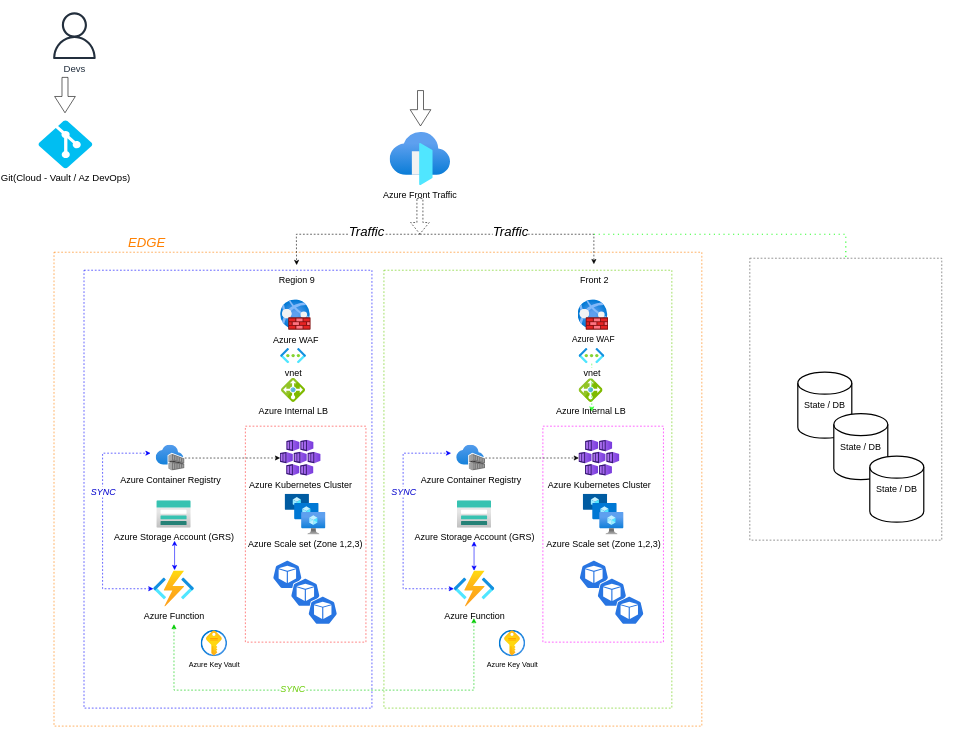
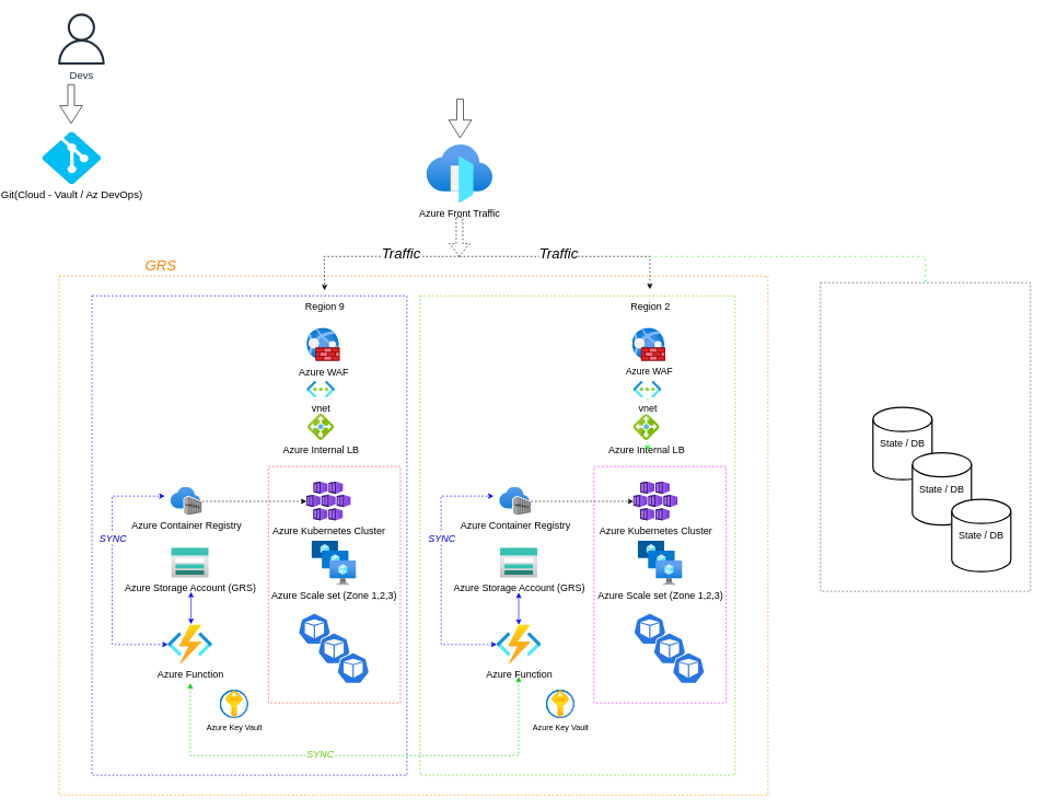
  <mxCell id="0" />
  <mxCell id="1" parent="0" />
  <mxCell id="2" value="" style="rounded=0;whiteSpace=wrap;html=1;dashed=1;fontSize=22;fontColor=#000000;strokeColor=#FF8000;" parent="1" vertex="1"><mxGeometry x="46" y="420" width="1080" height="790" as="geometry" /></mxCell>
  <mxCell id="3" value="" style="rounded=0;whiteSpace=wrap;html=1;fontSize=22;fontColor=#000000;strokeColor=#4D4D4D;dashed=1;" parent="1" vertex="1"><mxGeometry x="1206" y="430" width="320" height="470" as="geometry" /></mxCell>
  <mxCell id="4" value="" style="rounded=0;whiteSpace=wrap;html=1;dashed=1;fontSize=20;fontColor=#000000;strokeColor=#66CC00;" parent="1" vertex="1"><mxGeometry x="596" y="450" width="480" height="730" as="geometry" /></mxCell>
  <mxCell id="5" value="" style="rounded=0;whiteSpace=wrap;html=1;dashed=1;fontSize=20;fontColor=#000000;strokeColor=#0000FF;" parent="1" vertex="1"><mxGeometry x="96" y="450" width="480" height="730" as="geometry" /></mxCell>
  <mxCell id="6" value="" style="rounded=0;whiteSpace=wrap;html=1;dashed=1;strokeColor=#FF3333;fontSize=15;" parent="1" vertex="1"><mxGeometry x="365" y="710" width="201" height="360" as="geometry" /></mxCell>
  <mxCell id="7" value="Azure Kubernetes Cluster" style="aspect=fixed;html=1;points=[];align=center;image;fontSize=15;image=img/lib/azure2/compute/Kubernetes_Services.svg;" parent="1" vertex="1"><mxGeometry x="423" y="733" width="68" height="60" as="geometry" /></mxCell>
  <mxCell id="8" value="Git(Cloud - Vault / Az DevOps)" style="verticalLabelPosition=bottom;html=1;verticalAlign=top;align=center;strokeColor=none;fillColor=#00BEF2;shape=mxgraph.azure.git_repository;strokeWidth=3;fontSize=16;" parent="1" vertex="1"><mxGeometry x="20" y="200" width="90" height="80" as="geometry" /></mxCell>
  <mxCell id="9" value="Azure Scale set (Zone 1,2,3)" style="aspect=fixed;html=1;points=[];align=center;image;fontSize=15;image=img/lib/azure2/compute/VM_Scale_Sets.svg;" parent="1" vertex="1"><mxGeometry x="431" y="823" width="68" height="68" as="geometry" /></mxCell>
  <mxCell id="10" value="State / DB" style="strokeWidth=2;html=1;shape=mxgraph.flowchart.database;whiteSpace=wrap;fontSize=15;" parent="1" vertex="1"><mxGeometry x="1286" y="620" width="90" height="110" as="geometry" /></mxCell>
  <mxCell id="11" value="Region 9" style="text;html=1;strokeColor=none;fillColor=none;align=center;verticalAlign=middle;whiteSpace=wrap;rounded=0;fontSize=15;" parent="1" vertex="1"><mxGeometry x="406" y="450" width="90" height="30" as="geometry" /></mxCell>
  <mxCell id="12" value="" style="sketch=0;html=1;dashed=0;whitespace=wrap;fillColor=#2875E2;strokeColor=#ffffff;points=[[0.005,0.63,0],[0.1,0.2,0],[0.9,0.2,0],[0.5,0,0],[0.995,0.63,0],[0.72,0.99,0],[0.5,1,0],[0.28,0.99,0]];shape=mxgraph.kubernetes.icon;prIcon=pod;fontSize=15;" parent="1" vertex="1"><mxGeometry x="410" y="933" width="50" height="48" as="geometry" /></mxCell>
  <mxCell id="13" value="" style="sketch=0;html=1;dashed=0;whitespace=wrap;fillColor=#2875E2;strokeColor=#ffffff;points=[[0.005,0.63,0],[0.1,0.2,0],[0.9,0.2,0],[0.5,0,0],[0.995,0.63,0],[0.72,0.99,0],[0.5,1,0],[0.28,0.99,0]];shape=mxgraph.kubernetes.icon;prIcon=pod;fontSize=15;" parent="1" vertex="1"><mxGeometry x="440" y="963" width="50" height="48" as="geometry" /></mxCell>
  <mxCell id="14" value="" style="sketch=0;html=1;dashed=0;whitespace=wrap;fillColor=#2875E2;strokeColor=#ffffff;points=[[0.005,0.63,0],[0.1,0.2,0],[0.9,0.2,0],[0.5,0,0],[0.995,0.63,0],[0.72,0.99,0],[0.5,1,0],[0.28,0.99,0]];shape=mxgraph.kubernetes.icon;prIcon=pod;fontSize=15;" parent="1" vertex="1"><mxGeometry x="469" y="993" width="50" height="48" as="geometry" /></mxCell>
  <mxCell id="15" style="edgeStyle=orthogonalEdgeStyle;rounded=0;orthogonalLoop=1;jettySize=auto;html=1;dashed=1;fontSize=15;" parent="1" source="16" target="7" edge="1"><mxGeometry relative="1" as="geometry" /></mxCell>
  <mxCell id="16" value="Azure Container Registry" style="aspect=fixed;html=1;points=[];align=center;image;fontSize=15;image=img/lib/azure2/containers/Container_Registries.svg;" parent="1" vertex="1"><mxGeometry x="216" y="741.47" width="48" height="43.06" as="geometry" /></mxCell>
  <mxCell id="17" value="vnet" style="aspect=fixed;html=1;points=[];align=center;image;fontSize=15;image=img/lib/azure2/networking/Virtual_Networks.svg;" parent="1" vertex="1"><mxGeometry x="423.5" y="580" width="43" height="25.67" as="geometry" /></mxCell>
  <mxCell id="18" value="Azure Internal LB" style="sketch=0;aspect=fixed;html=1;points=[];align=center;image;fontSize=15;image=img/lib/mscae/Load_Balancer_feature.svg;" parent="1" vertex="1"><mxGeometry x="425" y="630" width="40" height="40" as="geometry" /></mxCell>
  <mxCell id="19" value="Azure Storage Account (GRS)" style="aspect=fixed;html=1;points=[];align=center;image;fontSize=15;image=img/lib/azure2/storage/Storage_Accounts.svg;" parent="1" vertex="1"><mxGeometry x="217" y="834" width="57.5" height="46" as="geometry" /></mxCell>
  <mxCell id="20" value="" style="rounded=0;whiteSpace=wrap;html=1;dashed=1;strokeColor=#FF00FF;fontSize=15;" parent="1" vertex="1"><mxGeometry x="861" y="710" width="201" height="360" as="geometry" /></mxCell>
  <mxCell id="21" value="Azure Kubernetes Cluster" style="aspect=fixed;html=1;points=[];align=center;image;fontSize=15;image=img/lib/azure2/compute/Kubernetes_Services.svg;" parent="1" vertex="1"><mxGeometry x="921" y="733" width="68" height="60" as="geometry" /></mxCell>
  <mxCell id="22" value="Azure Scale set (Zone 1,2,3)" style="aspect=fixed;html=1;points=[];align=center;image;fontSize=15;image=img/lib/azure2/compute/VM_Scale_Sets.svg;" parent="1" vertex="1"><mxGeometry x="928" y="823" width="68" height="68" as="geometry" /></mxCell>
  <mxCell id="23" value="" style="sketch=0;html=1;dashed=0;whitespace=wrap;fillColor=#2875E2;strokeColor=#ffffff;points=[[0.005,0.63,0],[0.1,0.2,0],[0.9,0.2,0],[0.5,0,0],[0.995,0.63,0],[0.72,0.99,0],[0.5,1,0],[0.28,0.99,0]];shape=mxgraph.kubernetes.icon;prIcon=pod;fontSize=15;" parent="1" vertex="1"><mxGeometry x="921" y="933" width="50" height="48" as="geometry" /></mxCell>
  <mxCell id="24" value="" style="sketch=0;html=1;dashed=0;whitespace=wrap;fillColor=#2875E2;strokeColor=#ffffff;points=[[0.005,0.63,0],[0.1,0.2,0],[0.9,0.2,0],[0.5,0,0],[0.995,0.63,0],[0.72,0.99,0],[0.5,1,0],[0.28,0.99,0]];shape=mxgraph.kubernetes.icon;prIcon=pod;fontSize=15;" parent="1" vertex="1"><mxGeometry x="951" y="963" width="50" height="48" as="geometry" /></mxCell>
  <mxCell id="25" value="" style="sketch=0;html=1;dashed=0;whitespace=wrap;fillColor=#2875E2;strokeColor=#ffffff;points=[[0.005,0.63,0],[0.1,0.2,0],[0.9,0.2,0],[0.5,0,0],[0.995,0.63,0],[0.72,0.99,0],[0.5,1,0],[0.28,0.99,0]];shape=mxgraph.kubernetes.icon;prIcon=pod;fontSize=15;" parent="1" vertex="1"><mxGeometry x="980" y="993" width="50" height="48" as="geometry" /></mxCell>
  <mxCell id="26" style="edgeStyle=orthogonalEdgeStyle;rounded=0;orthogonalLoop=1;jettySize=auto;html=1;dashed=1;fontSize=15;" parent="1" source="27" target="21" edge="1"><mxGeometry relative="1" as="geometry" /></mxCell>
  <mxCell id="27" value="Azure Container Registry" style="aspect=fixed;html=1;points=[];align=center;image;fontSize=15;image=img/lib/azure2/containers/Container_Registries.svg;" parent="1" vertex="1"><mxGeometry x="717" y="741.47" width="48" height="43.06" as="geometry" /></mxCell>
  <mxCell id="28" value="Azure Internal LB" style="sketch=0;aspect=fixed;html=1;points=[];align=center;image;fontSize=15;image=img/lib/mscae/Load_Balancer_feature.svg;" parent="1" vertex="1"><mxGeometry x="921" y="630" width="40" height="40" as="geometry" /></mxCell>
  <mxCell id="29" value="Azure Storage Account (GRS)" style="aspect=fixed;html=1;points=[];align=center;image;fontSize=15;image=img/lib/azure2/storage/Storage_Accounts.svg;" parent="1" vertex="1"><mxGeometry x="718" y="834" width="57.5" height="46" as="geometry" /></mxCell>
  <mxCell id="30" value="Azure Function" style="aspect=fixed;html=1;points=[];align=center;image;fontSize=15;image=img/lib/azure2/compute/Function_Apps.svg;dashed=1;strokeColor=#FF3333;" parent="1" vertex="1"><mxGeometry x="211.75" y="951" width="68" height="60" as="geometry" /></mxCell>
  <mxCell id="31" value="Azure Function" style="aspect=fixed;html=1;points=[];align=center;image;fontSize=15;image=img/lib/azure2/compute/Function_Apps.svg;dashed=1;strokeColor=#FF3333;" parent="1" vertex="1"><mxGeometry x="712.75" y="951" width="68" height="60" as="geometry" /></mxCell>
  <mxCell id="32" value="" style="endArrow=classic;startArrow=classic;html=1;rounded=0;dashed=1;strokeColor=#00CC00;fontSize=15;" parent="1" edge="1"><mxGeometry width="50" height="50" relative="1" as="geometry"><mxPoint x="746" y="1030" as="sourcePoint" /><mxPoint x="246" y="1040" as="targetPoint" /><Array as="points"><mxPoint x="746" y="1150" /><mxPoint x="246" y="1150" /></Array></mxGeometry></mxCell>
  <mxCell id="33" value="SYNC" style="edgeLabel;html=1;align=center;verticalAlign=middle;resizable=0;points=[];fontColor=#66CC00;fontStyle=2;fontSize=15;" parent="32" vertex="1" connectable="0"><mxGeometry x="0.158" y="-4" relative="1" as="geometry"><mxPoint as="offset" /></mxGeometry></mxCell>
  <mxCell id="34" value="" style="endArrow=classic;startArrow=classic;html=1;rounded=0;strokeColor=#0000FF;fontSize=15;" parent="1" edge="1"><mxGeometry width="50" height="50" relative="1" as="geometry"><mxPoint x="247" y="950" as="sourcePoint" /><mxPoint x="247" y="901" as="targetPoint" /></mxGeometry></mxCell>
  <mxCell id="35" value="" style="endArrow=classic;startArrow=classic;html=1;rounded=0;strokeColor=#0000FF;fontSize=15;" parent="1" edge="1"><mxGeometry width="50" height="50" relative="1" as="geometry"><mxPoint x="746.25" y="951" as="sourcePoint" /><mxPoint x="746.25" y="902" as="targetPoint" /></mxGeometry></mxCell>
  <mxCell id="36" value="" style="endArrow=classic;startArrow=classic;html=1;rounded=0;fontSize=15;fontColor=#66CC00;strokeColor=#0000FF;dashed=1;" parent="1" source="30" edge="1"><mxGeometry width="50" height="50" relative="1" as="geometry"><mxPoint x="117" y="755" as="sourcePoint" /><mxPoint x="207" y="755" as="targetPoint" /><Array as="points"><mxPoint x="127" y="981" /><mxPoint x="127" y="755" /></Array></mxGeometry></mxCell>
  <mxCell id="37" value="SYNC" style="edgeLabel;html=1;align=center;verticalAlign=middle;resizable=0;points=[];fontSize=15;fontColor=#0000CC;fontStyle=2" parent="36" vertex="1" connectable="0"><mxGeometry x="0.264" relative="1" as="geometry"><mxPoint as="offset" /></mxGeometry></mxCell>
  <mxCell id="38" value="" style="endArrow=classic;startArrow=classic;html=1;rounded=0;fontSize=15;fontColor=#66CC00;strokeColor=#0000FF;dashed=1;" parent="1" edge="1"><mxGeometry width="50" height="50" relative="1" as="geometry"><mxPoint x="712.75" y="981" as="sourcePoint" /><mxPoint x="708" y="755" as="targetPoint" /><Array as="points"><mxPoint x="628" y="981" /><mxPoint x="628" y="755" /></Array></mxGeometry></mxCell>
  <mxCell id="39" value="SYNC" style="edgeLabel;html=1;align=center;verticalAlign=middle;resizable=0;points=[];fontSize=15;fontColor=#0000CC;fontStyle=2" parent="38" vertex="1" connectable="0"><mxGeometry x="0.264" relative="1" as="geometry"><mxPoint as="offset" /></mxGeometry></mxCell>
  <mxCell id="40" value="&lt;font color=&quot;#000000&quot; style=&quot;font-size: 15px;&quot;&gt;Azure WAF&lt;/font&gt;" style="aspect=fixed;html=1;points=[];align=center;image;fontSize=15;image=img/lib/azure2/networking/Web_Application_Firewall_Policies_WAF.svg;dashed=1;fontColor=#0000CC;strokeColor=#FF00FF;" parent="1" vertex="1"><mxGeometry x="423.5" y="499" width="51" height="51" as="geometry" /></mxCell>
- <mxCell id="41" value="Front 2" style="text;html=1;strokeColor=none;fillColor=none;align=center;verticalAlign=middle;whiteSpace=wrap;rounded=0;fontSize=15;" parent="1" vertex="1"><mxGeometry x="902" y="450" width="90" height="30" as="geometry" /></mxCell>
+ <mxCell id="41" value="Region 2" style="text;html=1;strokeColor=none;fillColor=none;align=center;verticalAlign=middle;whiteSpace=wrap;rounded=0;fontSize=15;" parent="1" vertex="1"><mxGeometry x="902" y="450" width="90" height="30" as="geometry" /></mxCell>
  <mxCell id="42" value="&lt;font color=&quot;#000000&quot; style=&quot;font-size: 14px;&quot;&gt;Azure WAF&lt;/font&gt;" style="aspect=fixed;html=1;points=[];align=center;image;fontSize=14;image=img/lib/azure2/networking/Web_Application_Firewall_Policies_WAF.svg;dashed=1;fontColor=#0000CC;strokeColor=#FF00FF;" parent="1" vertex="1"><mxGeometry x="919.5" y="499" width="51" height="51" as="geometry" /></mxCell>
  <mxCell id="43" value="" style="edgeStyle=orthogonalEdgeStyle;rounded=0;orthogonalLoop=1;jettySize=auto;html=1;dashed=1;fontSize=15;fontColor=#33FF33;strokeColor=#33FF33;" parent="1" source="44" edge="1"><mxGeometry relative="1" as="geometry"><mxPoint x="942.5" y="685.67" as="targetPoint" /></mxGeometry></mxCell>
  <mxCell id="44" value="vnet" style="aspect=fixed;html=1;points=[];align=center;image;fontSize=15;image=img/lib/azure2/networking/Virtual_Networks.svg;" parent="1" vertex="1"><mxGeometry x="921" y="580" width="43" height="25.67" as="geometry" /></mxCell>
  <mxCell id="45" value="" style="endArrow=classic;html=1;rounded=0;dashed=1;fontSize=20;fontColor=#000000;strokeColor=#000000;entryX=0.494;entryY=-0.286;entryDx=0;entryDy=0;entryPerimeter=0;" parent="1" target="11" edge="1"><mxGeometry width="50" height="50" relative="1" as="geometry"><mxPoint x="656" y="390" as="sourcePoint" /><mxPoint x="446" y="300" as="targetPoint" /><Array as="points"><mxPoint x="450" y="390" /></Array></mxGeometry></mxCell>
  <mxCell id="46" value="Traffic" style="edgeLabel;html=1;align=center;verticalAlign=middle;resizable=0;points=[];fontSize=22;fontColor=#000000;fontStyle=2" parent="45" vertex="1" connectable="0"><mxGeometry x="0.183" y="2" relative="1" as="geometry"><mxPoint x="62" y="-6" as="offset" /></mxGeometry></mxCell>
  <mxCell id="47" value="" style="endArrow=classic;html=1;rounded=0;dashed=1;fontSize=20;fontColor=#000000;strokeColor=#000000;startArrow=none;" parent="1" edge="1"><mxGeometry width="50" height="50" relative="1" as="geometry"><mxPoint x="656" y="390" as="sourcePoint" /><mxPoint x="946" y="440" as="targetPoint" /><Array as="points"><mxPoint x="946" y="390" /></Array></mxGeometry></mxCell>
  <mxCell id="48" value="Traffic" style="edgeLabel;html=1;align=center;verticalAlign=middle;resizable=0;points=[];fontSize=22;fontColor=#000000;fontStyle=2" parent="47" vertex="1" connectable="0"><mxGeometry x="0.183" y="2" relative="1" as="geometry"><mxPoint x="-51" y="-2" as="offset" /></mxGeometry></mxCell>
  <mxCell id="49" value="Azure Front Traffic" style="aspect=fixed;html=1;points=[];align=center;image;fontSize=15;image=img/lib/azure2/networking/Front_Doors.svg;dashed=1;strokeColor=#FF3333;" parent="1" vertex="1"><mxGeometry x="606" y="220" width="100.67" height="88.82" as="geometry" /></mxCell>
  <mxCell id="50" value="" style="shape=flexArrow;endArrow=classic;html=1;rounded=0;fontSize=22;fontColor=#000000;strokeColor=#000000;endWidth=23.529;endSize=8.718;" parent="1" edge="1"><mxGeometry width="50" height="50" relative="1" as="geometry"><mxPoint x="657" y="150" as="sourcePoint" /><mxPoint x="657" y="210" as="targetPoint" /></mxGeometry></mxCell>
  <mxCell id="51" value="State / DB" style="strokeWidth=2;html=1;shape=mxgraph.flowchart.database;whiteSpace=wrap;fontSize=15;" parent="1" vertex="1"><mxGeometry x="1346" y="689" width="90" height="110" as="geometry" /></mxCell>
  <mxCell id="52" value="State / DB" style="strokeWidth=2;html=1;shape=mxgraph.flowchart.database;whiteSpace=wrap;fontSize=15;" parent="1" vertex="1"><mxGeometry x="1406" y="760" width="90" height="110" as="geometry" /></mxCell>
  <mxCell id="53" value="" style="shape=flexArrow;endArrow=classic;html=1;rounded=0;fontSize=22;fontColor=#000000;strokeColor=#000000;dashed=1;" parent="1" edge="1"><mxGeometry width="50" height="50" relative="1" as="geometry"><mxPoint x="656" y="330" as="sourcePoint" /><mxPoint x="656" y="390" as="targetPoint" /></mxGeometry></mxCell>
- <mxCell id="54" value="EDGE" style="text;html=1;strokeColor=none;fillColor=none;align=center;verticalAlign=middle;whiteSpace=wrap;rounded=0;dashed=1;fontSize=22;fontColor=#FF8000;fontStyle=2" parent="1" vertex="1"><mxGeometry x="156" y="380" width="90" height="50" as="geometry" /></mxCell>
+ <mxCell id="54" value="GRS" style="text;html=1;strokeColor=none;fillColor=none;align=center;verticalAlign=middle;whiteSpace=wrap;rounded=0;dashed=1;fontSize=22;fontColor=#FF8000;fontStyle=2" parent="1" vertex="1"><mxGeometry x="156" y="380" width="90" height="50" as="geometry" /></mxCell>
  <mxCell id="55" value="" style="endArrow=none;dashed=1;html=1;dashPattern=1 3;strokeWidth=2;rounded=0;fontSize=23;fontColor=#33FF33;entryX=0.5;entryY=0;entryDx=0;entryDy=0;strokeColor=#33FF33;" parent="1" target="3" edge="1"><mxGeometry width="50" height="50" relative="1" as="geometry"><mxPoint x="946" y="390" as="sourcePoint" /><mxPoint x="1026" y="480" as="targetPoint" /><Array as="points"><mxPoint x="1366" y="390" /></Array></mxGeometry></mxCell>
  <mxCell id="56" value="Devs" style="sketch=0;outlineConnect=0;fontColor=#232F3E;gradientColor=none;fillColor=#232F3D;strokeColor=none;dashed=0;verticalLabelPosition=bottom;verticalAlign=top;align=center;html=1;fontSize=16;fontStyle=0;aspect=fixed;pointerEvents=1;shape=mxgraph.aws4.user;" parent="1" vertex="1"><mxGeometry x="41" y="20" width="78" height="78" as="geometry" /></mxCell>
  <mxCell id="57" value="" style="shape=flexArrow;endArrow=classic;html=1;rounded=0;fontSize=22;fontColor=#000000;strokeColor=#000000;endWidth=23.529;endSize=8.718;" parent="1" edge="1"><mxGeometry width="50" height="50" relative="1" as="geometry"><mxPoint x="64.29" y="128" as="sourcePoint" /><mxPoint x="64.29" y="188" as="targetPoint" /></mxGeometry></mxCell>
  <mxCell id="58" value="Azure Key Vault" style="aspect=fixed;html=1;points=[];align=center;image;fontSize=12;image=img/lib/azure2/security/Key_Vaults.svg;" vertex="1" parent="1"><mxGeometry x="291" y="1050" width="44" height="44" as="geometry" /></mxCell>
  <mxCell id="59" value="Azure Key Vault" style="aspect=fixed;html=1;points=[];align=center;image;fontSize=12;image=img/lib/azure2/security/Key_Vaults.svg;" vertex="1" parent="1"><mxGeometry x="788" y="1050" width="44" height="44" as="geometry" /></mxCell>
